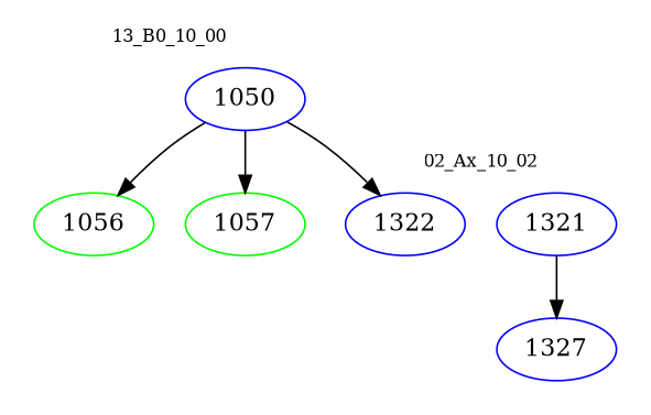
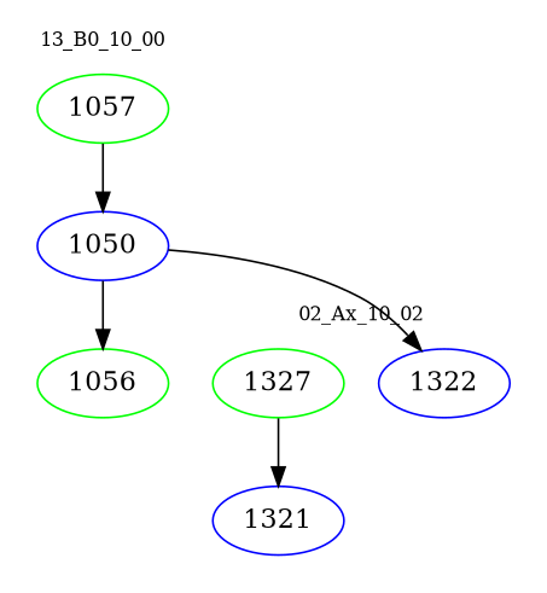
  digraph {
    node [color=blue]
    edge [color=black]
    n1 [label=1321]
    n2 [label=1322]
-   n3 [label=1327]
+   n3 [color=green label=1327]
    n4 [label=1050]
    n5 [color=green label=1056]
    n6 [color=green label=1057]
    subgraph cluster_1 {
      color=white
      fontsize=10
      label="02_Ax_10_02"
      n1
      n2
      n3
    }
    subgraph cluster_2 {
      color=white
      fontsize=10
      label="13_B0_10_00"
      n4
      n5
      n6
    }
-   n1 -> n3
+   n3 -> n1
    n4 -> n2
    n4 -> n5
-   n4 -> n6
+   n6 -> n4
  }
